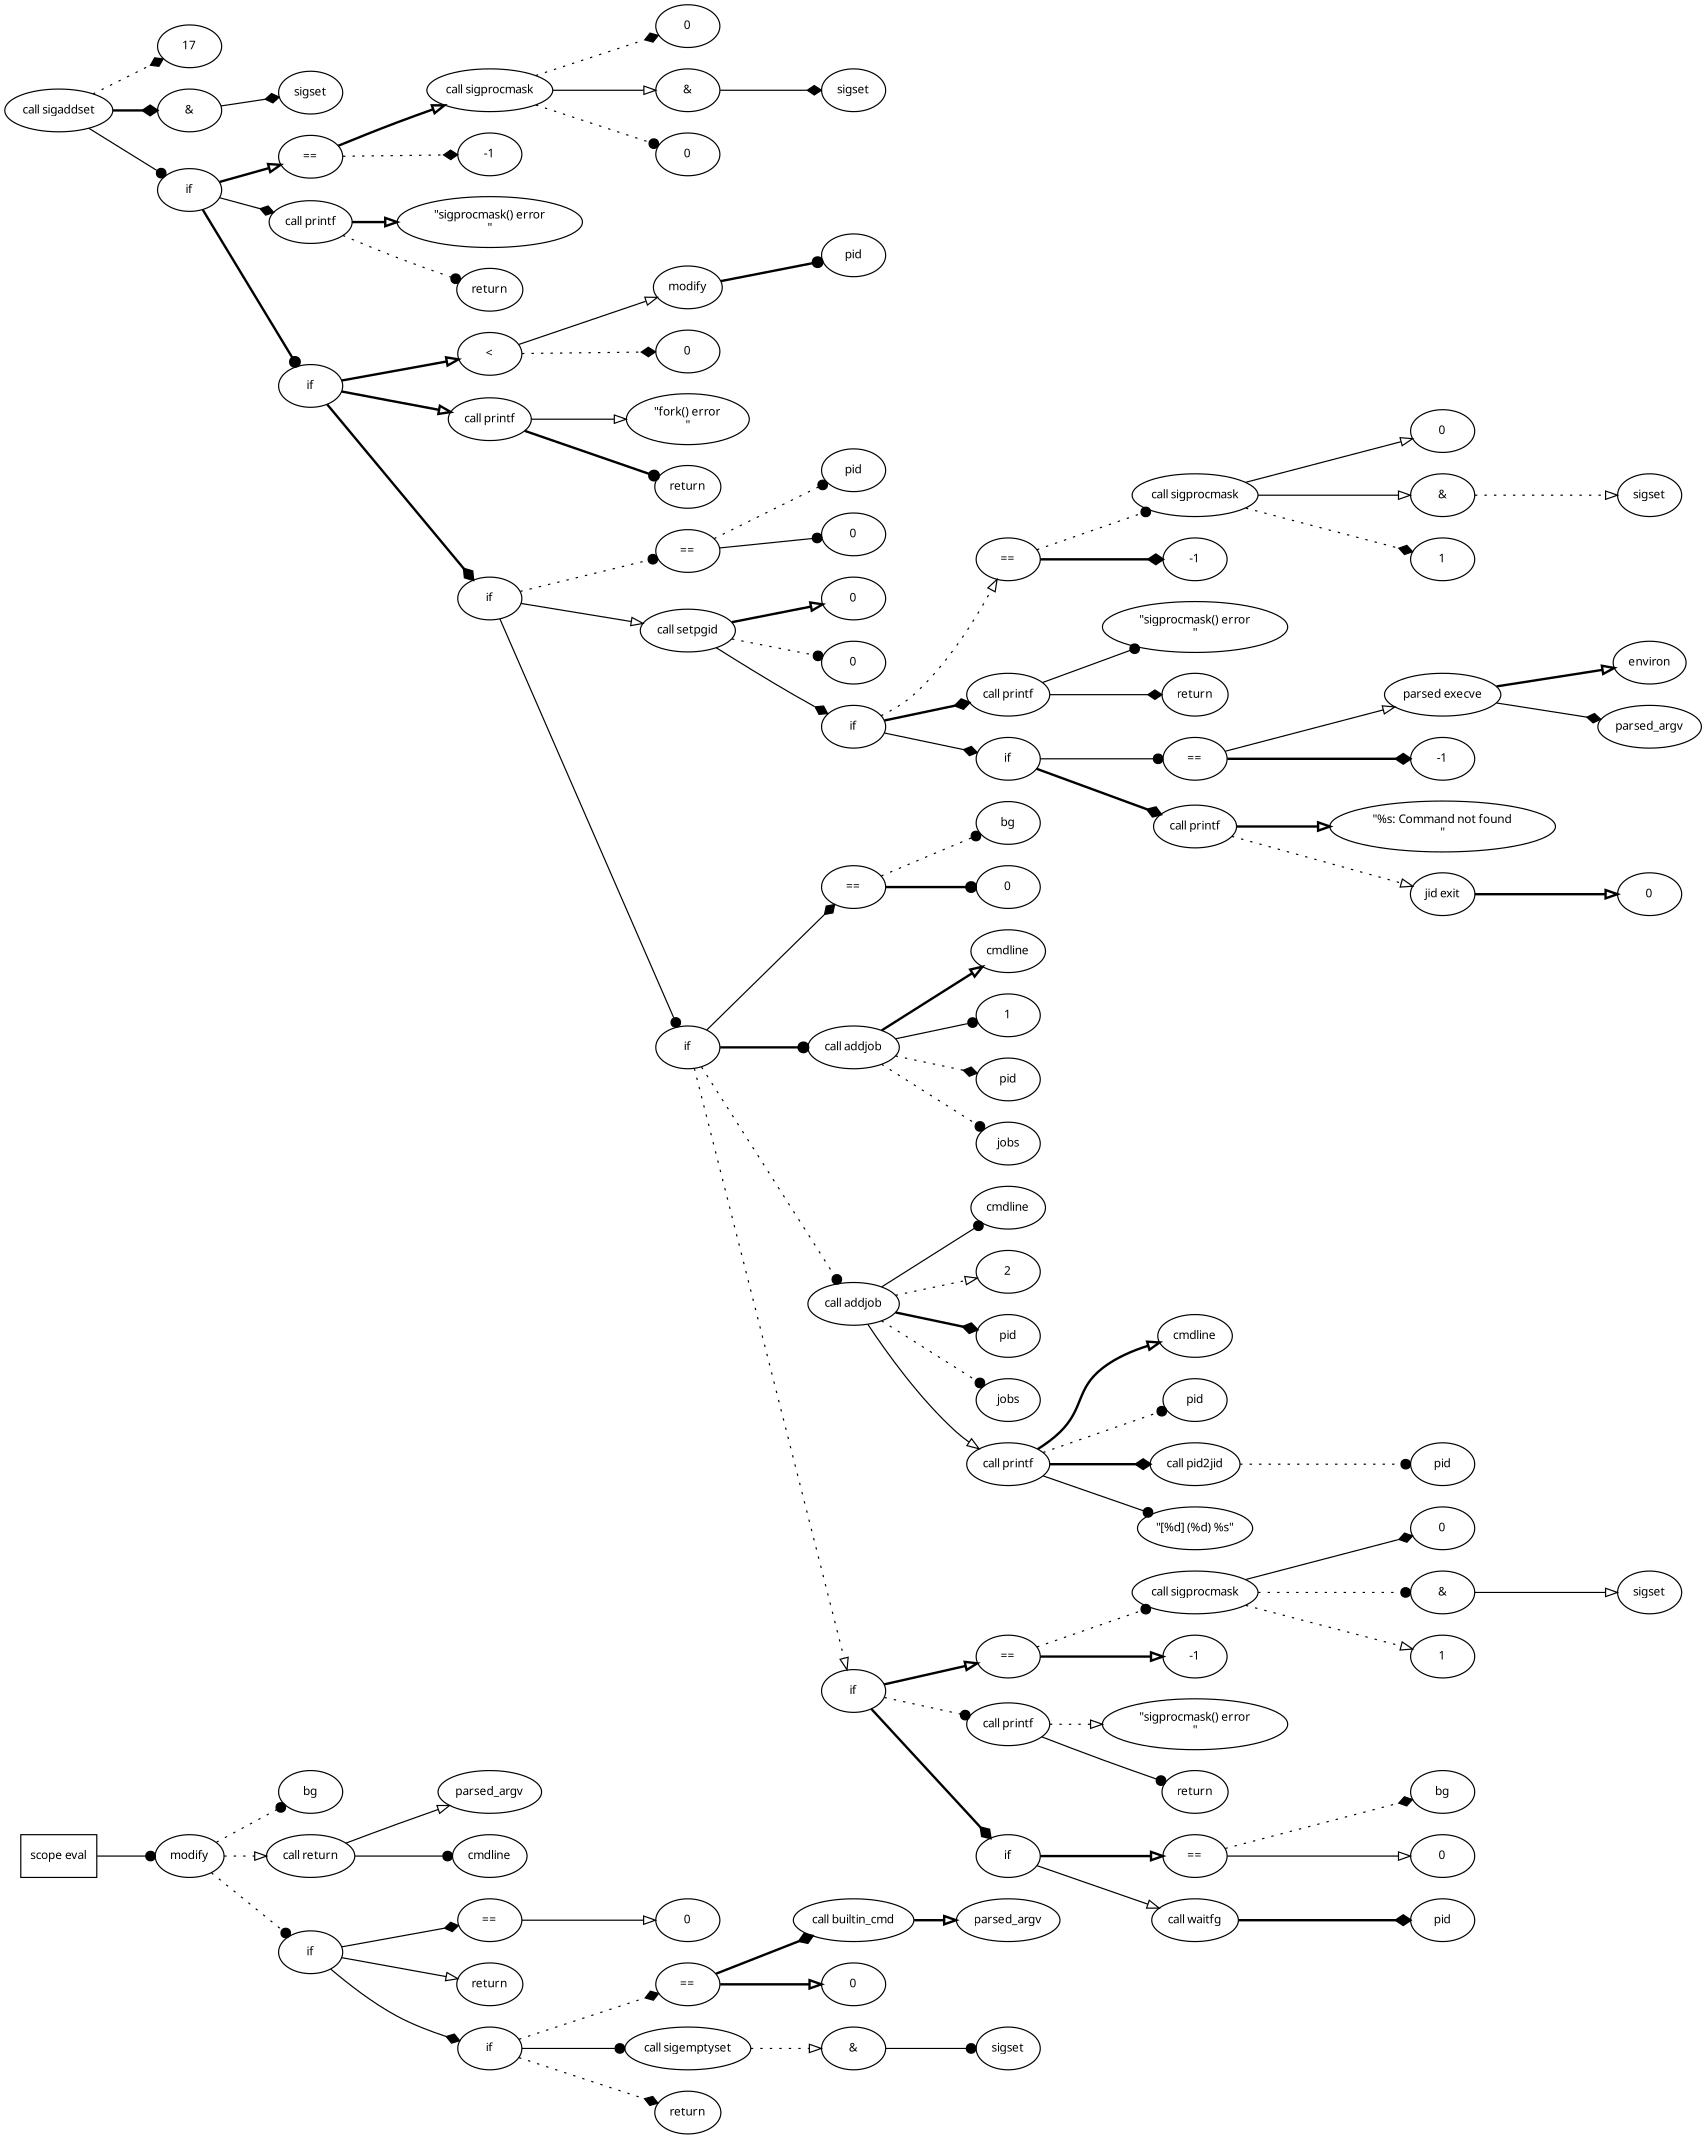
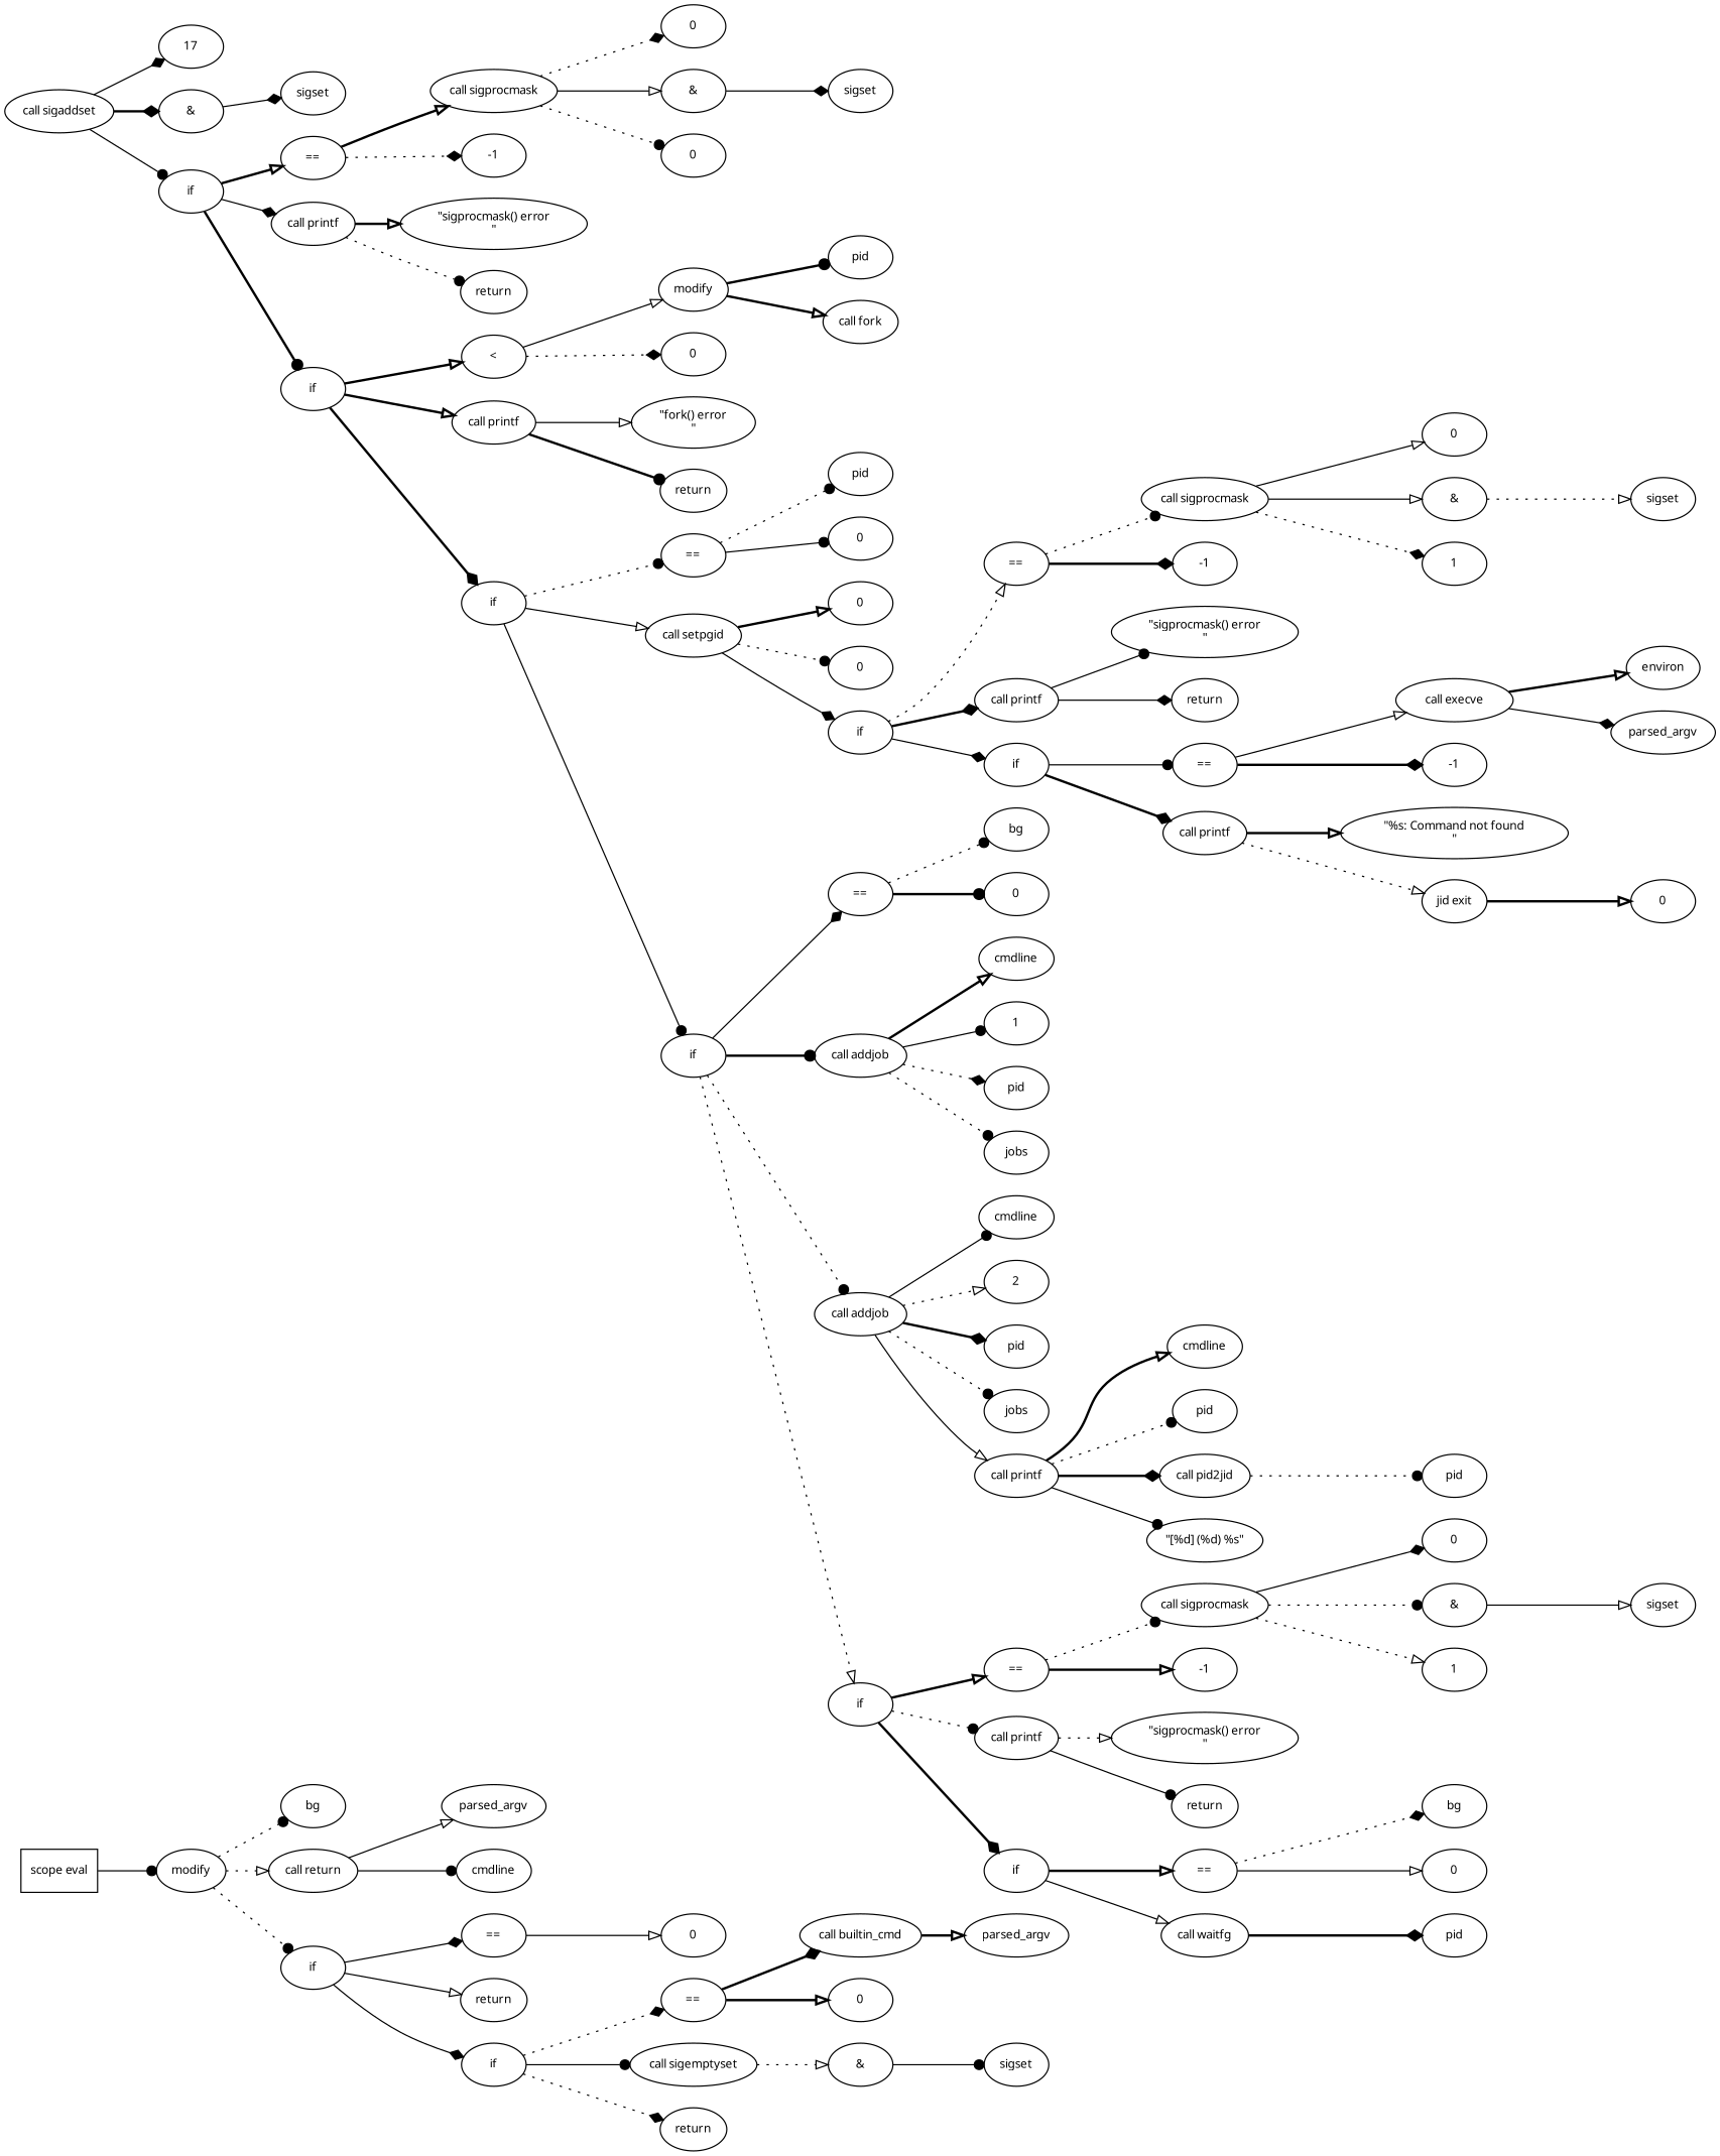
  digraph {
    fontname="Noto Sans"
    fontsize=10
    rankdir=LR
    node [fontname="Noto Sans" fontsize=10 shape=ellipse]
    edge [arrowhead=onormal fontname="Noto Sans" fontsize=10 style=solid]
    n1 [label="scope eval" shape=box]
    n2 [label=modify]
    n3 [label=bg]
    n4 [label="call return"]
    n5 [label=if]
    n6 [label=parsed_argv]
    n7 [label=cmdline]
    n8 [label="=="]
    n9 [label=return]
    n10 [label=if]
    n11 [label=0]
    n12 [label="=="]
    n13 [label="call sigemptyset"]
    n14 [label=return]
    n15 [label="call builtin_cmd"]
    n16 [label=0]
    n17 [label="&"]
    n18 [label=parsed_argv]
    n19 [label=sigset]
    n20 [label="call sigaddset"]
    n21 [label=17]
    n22 [label="&"]
    n23 [label=if]
    n24 [label=sigset]
    n25 [label="=="]
    n26 [label="call printf"]
    n27 [label=if]
    n28 [label="call sigprocmask"]
    n29 [label=-1]
    n30 [label="\"sigprocmask() error\n\""]
    n31 [label=return]
    n32 [label="<"]
    n33 [label="call printf"]
    n34 [label=if]
    n35 [label=0]
    n36 [label="&"]
    n37 [label=0]
    n38 [label=sigset]
    n39 [label=modify]
    n40 [label=0]
    n41 [label="\"fork() error\n\""]
    n42 [label=return]
    n43 [label="=="]
    n44 [label="call setpgid"]
    n45 [label=if]
    n46 [label=pid]
+   n47 [label="call fork"]
    n48 [label=pid]
    n49 [label=0]
    n50 [label=0]
    n51 [label=0]
    n52 [label=if]
    n53 [label="=="]
    n54 [label="call addjob"]
    n55 [label="call addjob"]
    n56 [label=if]
    n57 [label="=="]
    n58 [label="call printf"]
    n59 [label=if]
    n60 [label="call sigprocmask"]
    n61 [label=-1]
    n62 [label="\"sigprocmask() error\n\""]
    n63 [label=return]
    n64 [label="=="]
    n65 [label="call printf"]
    n66 [label=0]
    n67 [label="&"]
    n68 [label=1]
    n69 [label=sigset]
-   n70 [label="parsed execve"]
+   n70 [label="call execve"]
    n71 [label=-1]
    n72 [label="\"%s: Command not found\n\""]
    n73 [label="jid exit"]
    n74 [label=environ]
    n75 [label=parsed_argv]
    n76 [label=0]
    n77 [label=bg]
    n78 [label=0]
    n79 [label=cmdline]
    n80 [label=1]
    n81 [label=pid]
    n82 [label=jobs]
    n83 [label=cmdline]
    n84 [label=2]
    n85 [label=pid]
    n86 [label=jobs]
    n87 [label="call printf"]
    n88 [label="=="]
    n89 [label="call printf"]
    n90 [label=if]
    n91 [label=cmdline]
    n92 [label=pid]
    n93 [label="call pid2jid"]
    n94 [label="\"[%d] (%d) %s\""]
    n95 [label=pid]
    n96 [label="call sigprocmask"]
    n97 [label=-1]
    n98 [label="\"sigprocmask() error\n\""]
    n99 [label=return]
    n100 [label="=="]
    n101 [label="call waitfg"]
    n102 [label=0]
    n103 [label="&"]
    n104 [label=1]
    n105 [label=sigset]
    n106 [label=bg]
    n107 [label=0]
    n108 [label=pid]
    n1 -> n2 [arrowhead=dot]
    n2 -> n3 [arrowhead=dot style=dotted]
    n2 -> n4 [style=dotted]
    n2 -> n5 [arrowhead=dot style=dotted]
    n4 -> n6
    n4 -> n7 [arrowhead=dot]
    n5 -> n8 [arrowhead=diamond]
    n5 -> n9
    n5 -> n10 [arrowhead=diamond]
    n8 -> n11
    n10 -> n12 [arrowhead=diamond style=dotted]
    n10 -> n13 [arrowhead=dot]
    n10 -> n14 [arrowhead=diamond style=dotted]
    n12 -> n15 [arrowhead=diamond style=bold]
    n12 -> n16 [style=bold]
    n13 -> n17 [style=dotted]
    n15 -> n18 [style=bold]
    n17 -> n19 [arrowhead=dot]
-   n20 -> n21 [arrowhead=diamond style=dotted]
+   n20 -> n21 [arrowhead=diamond]
    n20 -> n22 [arrowhead=diamond style=bold]
    n20 -> n23 [arrowhead=dot]
    n22 -> n24 [arrowhead=diamond]
    n23 -> n25 [style=bold]
    n23 -> n26 [arrowhead=diamond]
    n23 -> n27 [arrowhead=dot style=bold]
    n25 -> n28 [style=bold]
    n25 -> n29 [arrowhead=diamond style=dotted]
    n26 -> n30 [style=bold]
    n26 -> n31 [arrowhead=dot style=dotted]
    n27 -> n32 [style=bold]
    n27 -> n33 [style=bold]
    n27 -> n34 [arrowhead=diamond style=bold]
    n28 -> n35 [arrowhead=diamond style=dotted]
    n28 -> n36
    n28 -> n37 [arrowhead=dot style=dotted]
    n32 -> n39
    n32 -> n40 [arrowhead=diamond style=dotted]
    n33 -> n41
    n33 -> n42 [arrowhead=dot style=bold]
    n34 -> n43 [arrowhead=dot style=dotted]
    n34 -> n44
    n34 -> n45 [arrowhead=dot]
    n36 -> n38 [arrowhead=diamond]
    n39 -> n46 [arrowhead=dot style=bold]
+   n39 -> n47 [style=bold]
    n43 -> n48 [arrowhead=dot style=dotted]
    n43 -> n49 [arrowhead=dot]
    n44 -> n50 [style=bold]
    n44 -> n51 [arrowhead=dot style=dotted]
    n44 -> n52 [arrowhead=diamond]
    n45 -> n53 [arrowhead=diamond]
    n45 -> n54 [arrowhead=dot style=bold]
    n45 -> n55 [arrowhead=dot style=dotted]
    n45 -> n56 [style=dotted]
    n52 -> n57 [style=dotted]
    n52 -> n58 [arrowhead=diamond style=bold]
    n52 -> n59 [arrowhead=diamond]
    n53 -> n77 [arrowhead=dot style=dotted]
    n53 -> n78 [arrowhead=dot style=bold]
    n54 -> n79 [style=bold]
    n54 -> n80 [arrowhead=dot]
    n54 -> n81 [arrowhead=diamond style=dotted]
    n54 -> n82 [arrowhead=dot style=dotted]
    n55 -> n83 [arrowhead=dot]
    n55 -> n84 [style=dotted]
    n55 -> n85 [arrowhead=diamond style=bold]
    n55 -> n86 [arrowhead=dot style=dotted]
    n55 -> n87
    n56 -> n88 [style=bold]
    n56 -> n89 [arrowhead=dot style=dotted]
    n56 -> n90 [arrowhead=diamond style=bold]
    n57 -> n60 [arrowhead=dot style=dotted]
    n57 -> n61 [arrowhead=diamond style=bold]
    n58 -> n62 [arrowhead=dot]
    n58 -> n63 [arrowhead=diamond]
    n59 -> n64 [arrowhead=dot]
    n59 -> n65 [arrowhead=diamond style=bold]
    n60 -> n66
    n60 -> n67
    n60 -> n68 [arrowhead=diamond style=dotted]
    n64 -> n70
    n64 -> n71 [arrowhead=diamond style=bold]
    n65 -> n72 [style=bold]
    n65 -> n73 [style=dotted]
    n67 -> n69 [style=dotted]
    n70 -> n74 [style=bold]
    n70 -> n75 [arrowhead=diamond]
    n73 -> n76 [style=bold]
    n87 -> n91 [style=bold]
    n87 -> n92 [arrowhead=dot style=dotted]
    n87 -> n93 [arrowhead=diamond style=bold]
    n87 -> n94 [arrowhead=dot]
    n88 -> n96 [arrowhead=dot style=dotted]
    n88 -> n97 [style=bold]
    n89 -> n98 [style=dotted]
    n89 -> n99 [arrowhead=dot]
    n90 -> n100 [style=bold]
    n90 -> n101
    n93 -> n95 [arrowhead=dot style=dotted]
    n96 -> n102 [arrowhead=diamond]
    n96 -> n103 [arrowhead=dot style=dotted]
    n96 -> n104 [style=dotted]
    n100 -> n106 [arrowhead=diamond style=dotted]
    n100 -> n107
    n101 -> n108 [arrowhead=diamond style=bold]
    n103 -> n105
  }
